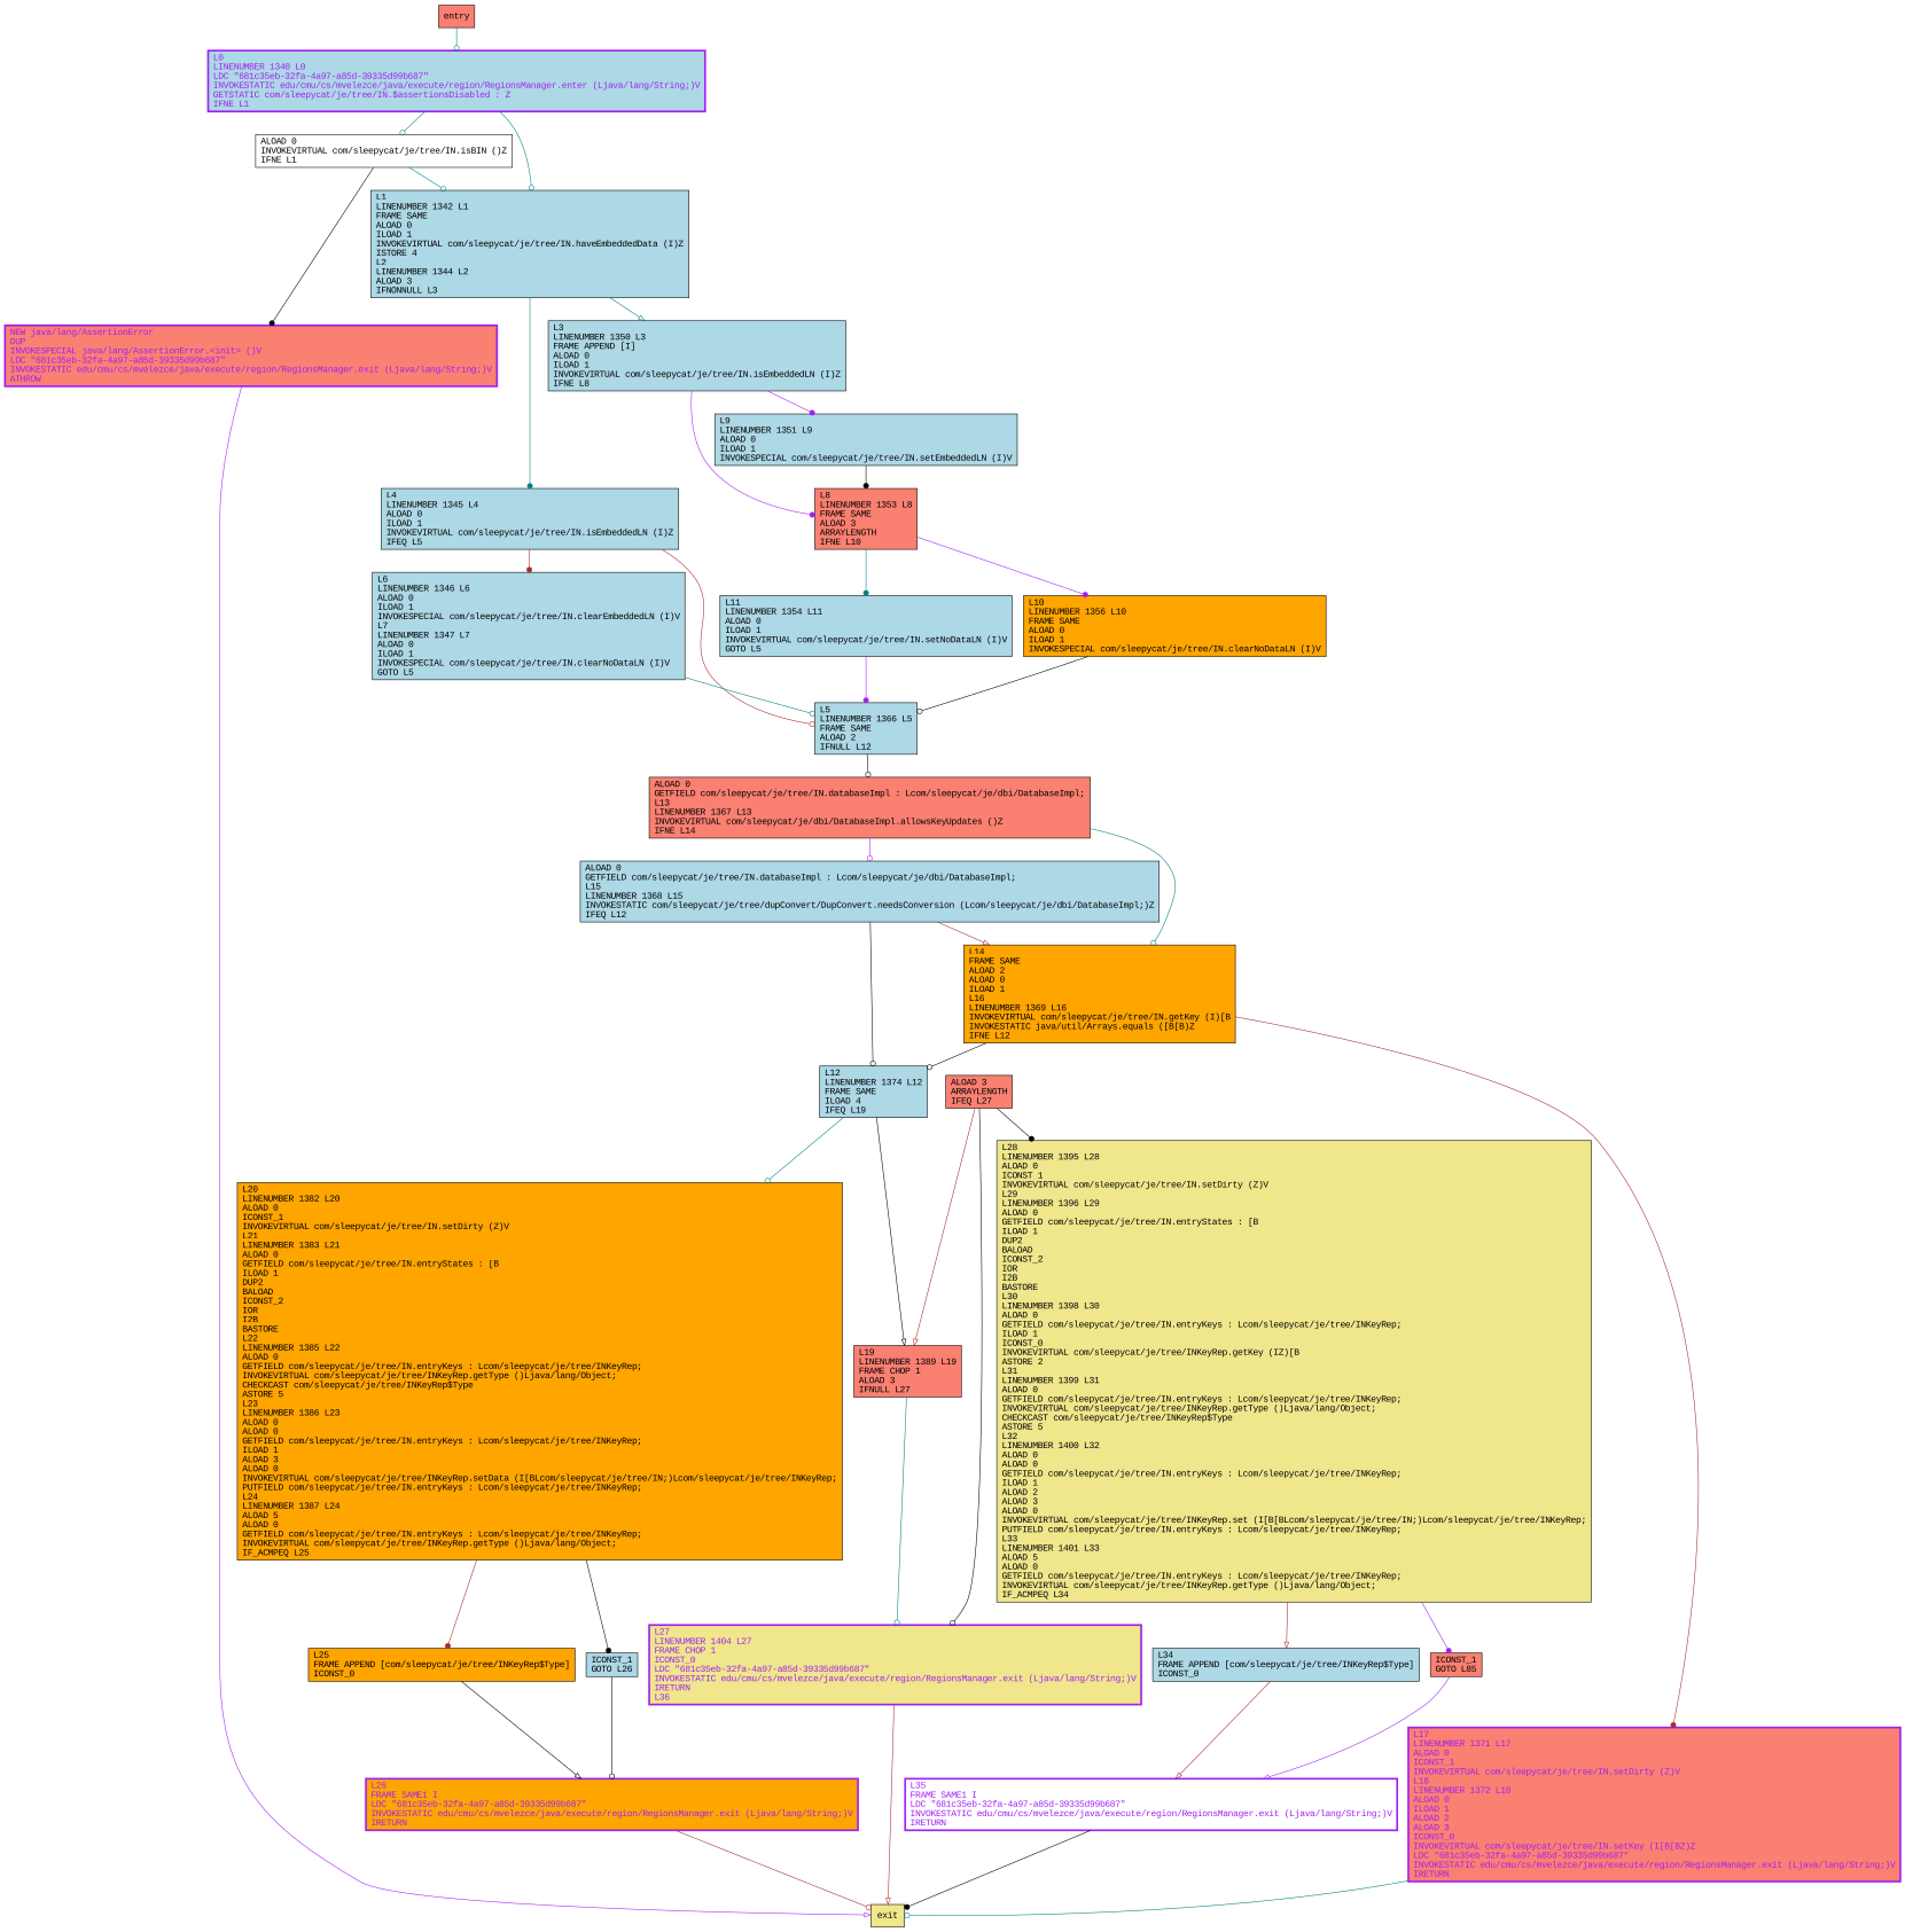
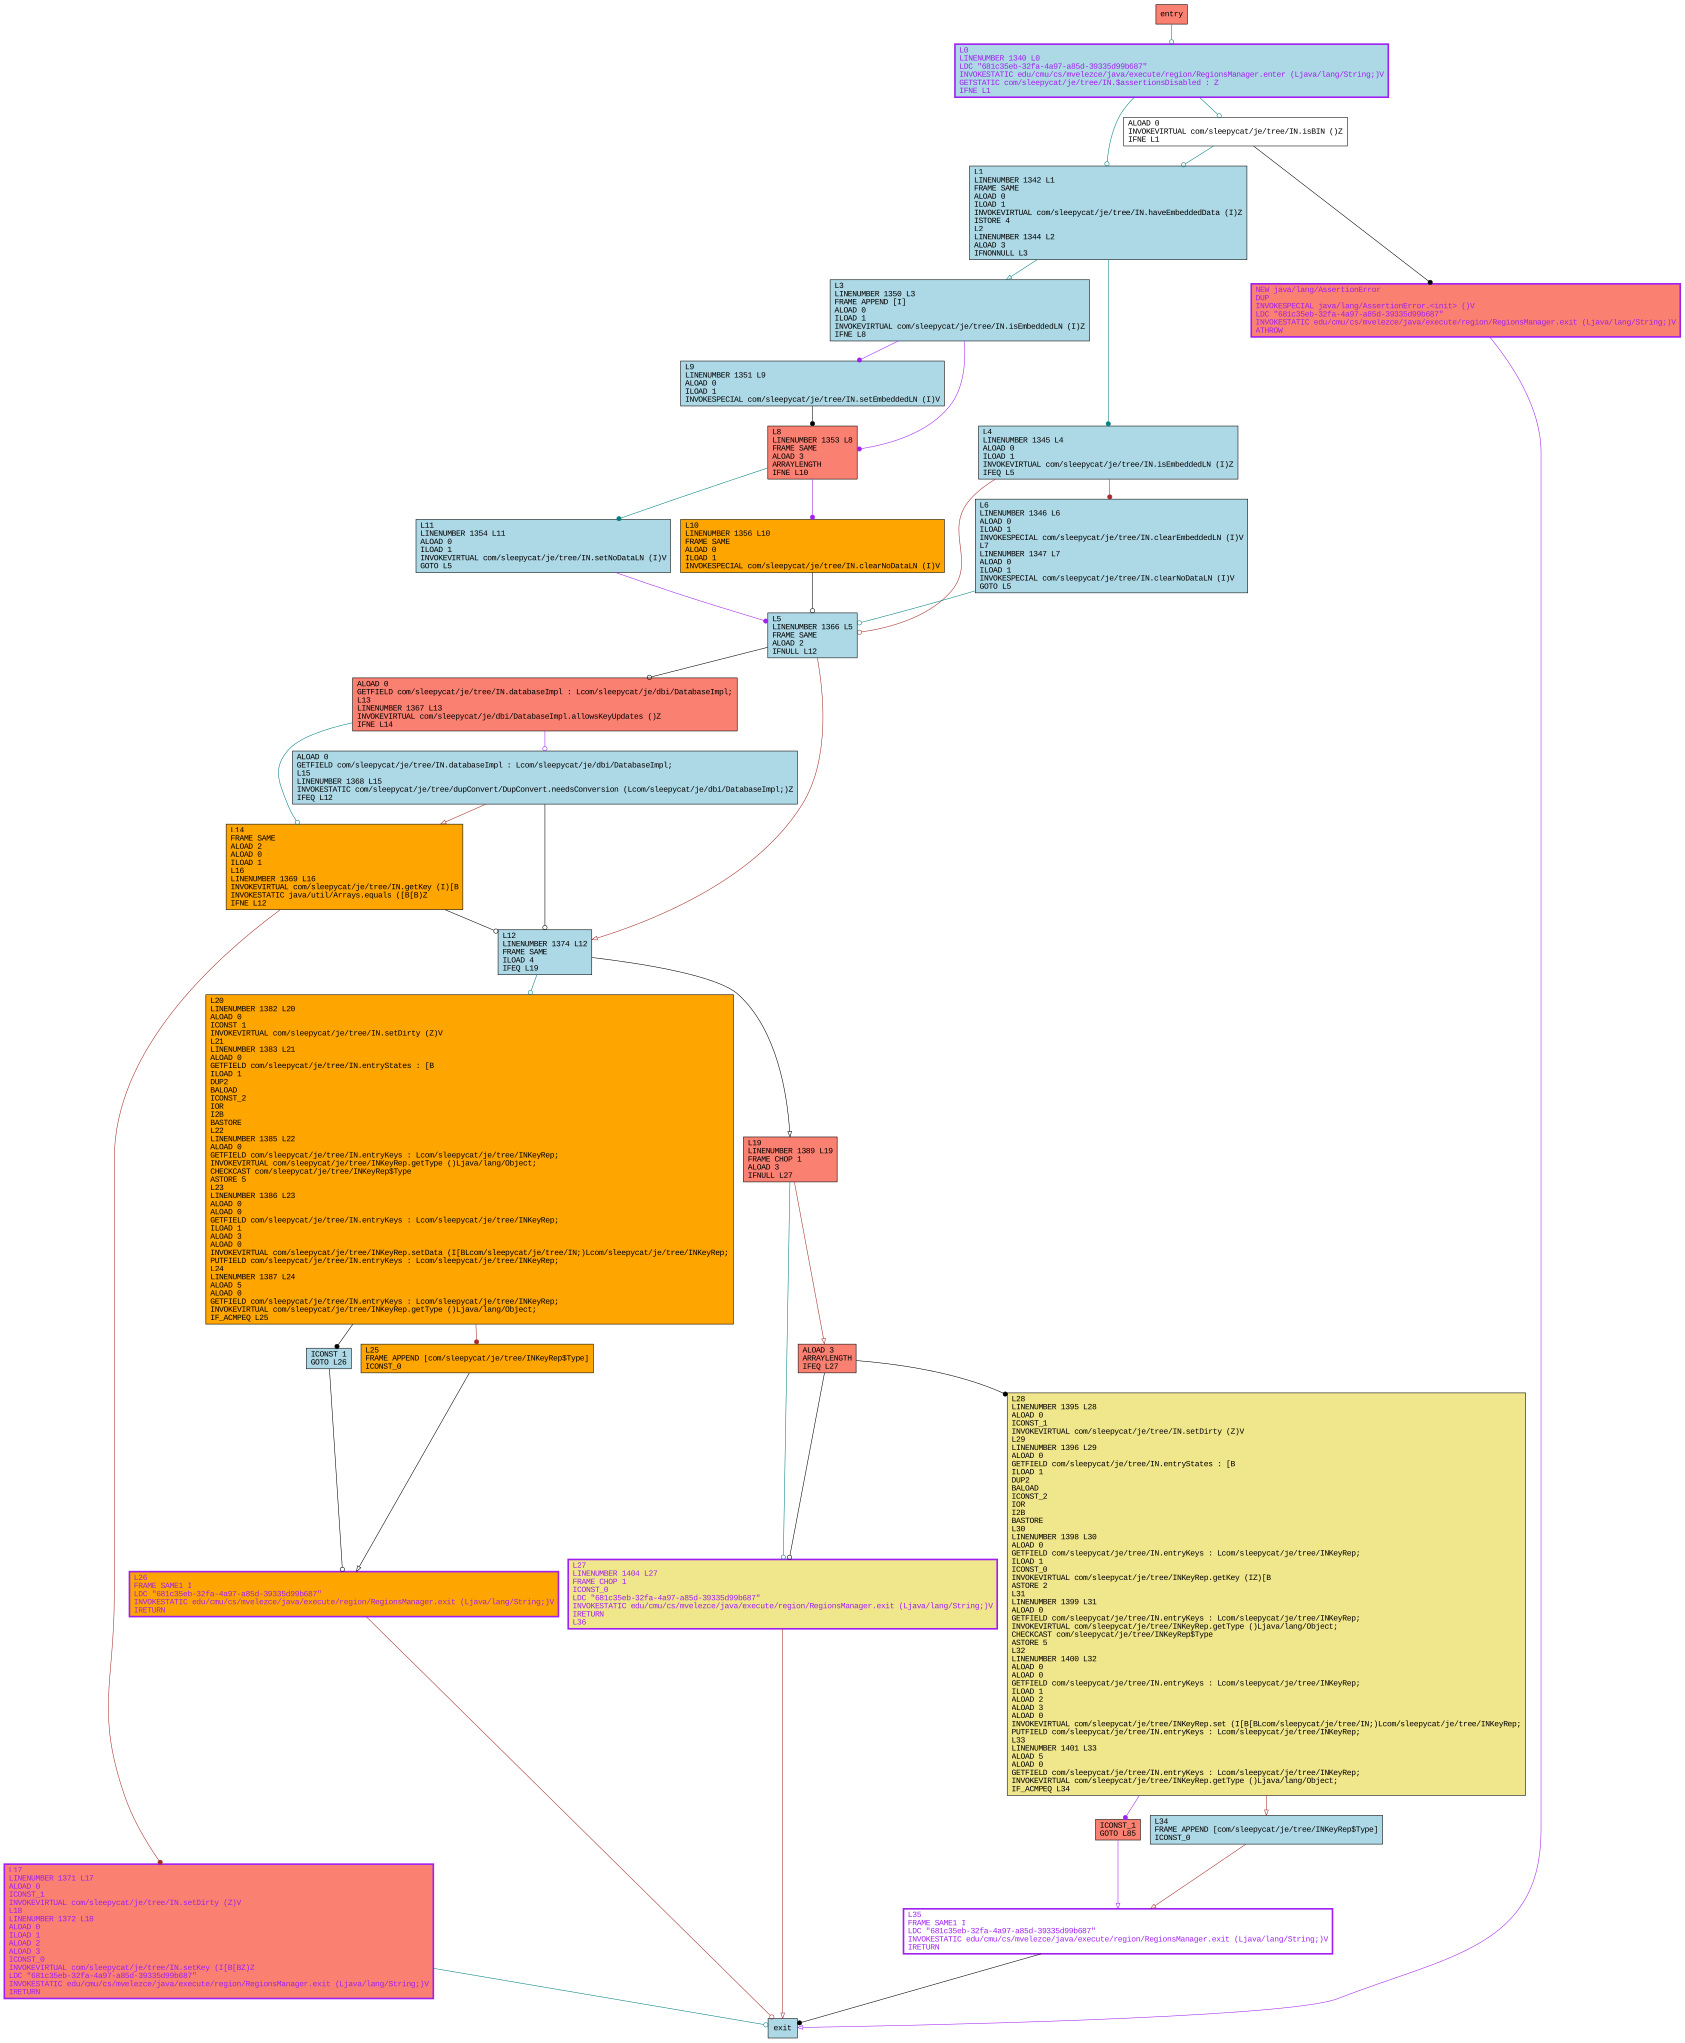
  digraph {
    fontname="Liberation Mono"
    node [fillcolor=lightblue fontname="Liberation Mono" shape=record style=filled]
    edge [arrowhead=odot color=black fontname="Liberation Mono"]
    n1 [fillcolor=salmon label="L8\lLINENUMBER 1353 L8\lFRAME SAME\lALOAD 3\lARRAYLENGTH\lIFNE L10\l"]
    n2 [fillcolor=orange label="L10\lLINENUMBER 1356 L10\lFRAME SAME\lALOAD 0\lILOAD 1\lINVOKESPECIAL com/sleepycat/je/tree/IN.clearNoDataLN (I)V\l"]
    n3 [label="L11\lLINENUMBER 1354 L11\lALOAD 0\lILOAD 1\lINVOKEVIRTUAL com/sleepycat/je/tree/IN.setNoDataLN (I)V\lGOTO L5\l"]
    n4 [label="L5\lLINENUMBER 1366 L5\lFRAME SAME\lALOAD 2\lIFNULL L12\l"]
    n5 [color=purple fontcolor=purple label="L0\lLINENUMBER 1340 L0\lLDC \"681c35eb-32fa-4a97-a85d-39335d99b687\"\lINVOKESTATIC edu/cmu/cs/mvelezce/java/execute/region/RegionsManager.enter (Ljava/lang/String;)V\lGETSTATIC com/sleepycat/je/tree/IN.$assertionsDisabled : Z\lIFNE L1\l" penwidth=3]
    n6 [label="L1\lLINENUMBER 1342 L1\lFRAME SAME\lALOAD 0\lILOAD 1\lINVOKEVIRTUAL com/sleepycat/je/tree/IN.haveEmbeddedData (I)Z\lISTORE 4\lL2\lLINENUMBER 1344 L2\lALOAD 3\lIFNONNULL L3\l"]
    n7 [fillcolor=white label="ALOAD 0\lINVOKEVIRTUAL com/sleepycat/je/tree/IN.isBIN ()Z\lIFNE L1\l"]
    n8 [label="L3\lLINENUMBER 1350 L3\lFRAME APPEND [I]\lALOAD 0\lILOAD 1\lINVOKEVIRTUAL com/sleepycat/je/tree/IN.isEmbeddedLN (I)Z\lIFNE L8\l"]
    n9 [label="L4\lLINENUMBER 1345 L4\lALOAD 0\lILOAD 1\lINVOKEVIRTUAL com/sleepycat/je/tree/IN.isEmbeddedLN (I)Z\lIFEQ L5\l"]
    n10 [color=purple fillcolor=salmon fontcolor=purple label="NEW java/lang/AssertionError\lDUP\lINVOKESPECIAL java/lang/AssertionError.\<init\> ()V\lLDC \"681c35eb-32fa-4a97-a85d-39335d99b687\"\lINVOKESTATIC edu/cmu/cs/mvelezce/java/execute/region/RegionsManager.exit (Ljava/lang/String;)V\lATHROW\l" penwidth=3]
    n11 [label="L12\lLINENUMBER 1374 L12\lFRAME SAME\lILOAD 4\lIFEQ L19\l"]
    n12 [fillcolor=salmon label="ALOAD 0\lGETFIELD com/sleepycat/je/tree/IN.databaseImpl : Lcom/sleepycat/je/dbi/DatabaseImpl;\lL13\lLINENUMBER 1367 L13\lINVOKEVIRTUAL com/sleepycat/je/dbi/DatabaseImpl.allowsKeyUpdates ()Z\lIFNE L14\l"]
    n13 [fillcolor=orange label="L20\lLINENUMBER 1382 L20\lALOAD 0\lICONST_1\lINVOKEVIRTUAL com/sleepycat/je/tree/IN.setDirty (Z)V\lL21\lLINENUMBER 1383 L21\lALOAD 0\lGETFIELD com/sleepycat/je/tree/IN.entryStates : [B\lILOAD 1\lDUP2\lBALOAD\lICONST_2\lIOR\lI2B\lBASTORE\lL22\lLINENUMBER 1385 L22\lALOAD 0\lGETFIELD com/sleepycat/je/tree/IN.entryKeys : Lcom/sleepycat/je/tree/INKeyRep;\lINVOKEVIRTUAL com/sleepycat/je/tree/INKeyRep.getType ()Ljava/lang/Object;\lCHECKCAST com/sleepycat/je/tree/INKeyRep$Type\lASTORE 5\lL23\lLINENUMBER 1386 L23\lALOAD 0\lALOAD 0\lGETFIELD com/sleepycat/je/tree/IN.entryKeys : Lcom/sleepycat/je/tree/INKeyRep;\lILOAD 1\lALOAD 3\lALOAD 0\lINVOKEVIRTUAL com/sleepycat/je/tree/INKeyRep.setData (I[BLcom/sleepycat/je/tree/IN;)Lcom/sleepycat/je/tree/INKeyRep;\lPUTFIELD com/sleepycat/je/tree/IN.entryKeys : Lcom/sleepycat/je/tree/INKeyRep;\lL24\lLINENUMBER 1387 L24\lALOAD 5\lALOAD 0\lGETFIELD com/sleepycat/je/tree/IN.entryKeys : Lcom/sleepycat/je/tree/INKeyRep;\lINVOKEVIRTUAL com/sleepycat/je/tree/INKeyRep.getType ()Ljava/lang/Object;\lIF_ACMPEQ L25\l"]
    n14 [fillcolor=salmon label="L19\lLINENUMBER 1389 L19\lFRAME CHOP 1\lALOAD 3\lIFNULL L27\l"]
    n15 [fillcolor=orange label="L14\lFRAME SAME\lALOAD 2\lALOAD 0\lILOAD 1\lL16\lLINENUMBER 1369 L16\lINVOKEVIRTUAL com/sleepycat/je/tree/IN.getKey (I)[B\lINVOKESTATIC java/util/Arrays.equals ([B[B)Z\lIFNE L12\l"]
    n16 [label="ALOAD 0\lGETFIELD com/sleepycat/je/tree/IN.databaseImpl : Lcom/sleepycat/je/dbi/DatabaseImpl;\lL15\lLINENUMBER 1368 L15\lINVOKESTATIC com/sleepycat/je/tree/dupConvert/DupConvert.needsConversion (Lcom/sleepycat/je/dbi/DatabaseImpl;)Z\lIFEQ L12\l"]
    n17 [label="ICONST_1\lGOTO L26\l"]
    n18 [color=purple fillcolor=orange fontcolor=purple label="L26\lFRAME SAME1 I\lLDC \"681c35eb-32fa-4a97-a85d-39335d99b687\"\lINVOKESTATIC edu/cmu/cs/mvelezce/java/execute/region/RegionsManager.exit (Ljava/lang/String;)V\lIRETURN\l" penwidth=3]
-   exit [fillcolor=khaki]
+   exit
    n20 [fillcolor=salmon label="ICONST_1\lGOTO L85\l"]
    n21 [color=purple fillcolor=white fontcolor=purple label="L35\lFRAME SAME1 I\lLDC \"681c35eb-32fa-4a97-a85d-39335d99b687\"\lINVOKESTATIC edu/cmu/cs/mvelezce/java/execute/region/RegionsManager.exit (Ljava/lang/String;)V\lIRETURN\l" penwidth=3]
    n22 [fillcolor=orange label="L25\lFRAME APPEND [com/sleepycat/je/tree/INKeyRep$Type]\lICONST_0\l"]
    n23 [fillcolor=salmon label="ALOAD 3\lARRAYLENGTH\lIFEQ L27\l"]
    n24 [color=purple fillcolor=khaki fontcolor=purple label="L27\lLINENUMBER 1404 L27\lFRAME CHOP 1\lICONST_0\lLDC \"681c35eb-32fa-4a97-a85d-39335d99b687\"\lINVOKESTATIC edu/cmu/cs/mvelezce/java/execute/region/RegionsManager.exit (Ljava/lang/String;)V\lIRETURN\lL36\l" penwidth=3]
    n25 [label="L9\lLINENUMBER 1351 L9\lALOAD 0\lILOAD 1\lINVOKESPECIAL com/sleepycat/je/tree/IN.setEmbeddedLN (I)V\l"]
    n26 [label="L6\lLINENUMBER 1346 L6\lALOAD 0\lILOAD 1\lINVOKESPECIAL com/sleepycat/je/tree/IN.clearEmbeddedLN (I)V\lL7\lLINENUMBER 1347 L7\lALOAD 0\lILOAD 1\lINVOKESPECIAL com/sleepycat/je/tree/IN.clearNoDataLN (I)V\lGOTO L5\l"]
    n27 [fillcolor=khaki label="L28\lLINENUMBER 1395 L28\lALOAD 0\lICONST_1\lINVOKEVIRTUAL com/sleepycat/je/tree/IN.setDirty (Z)V\lL29\lLINENUMBER 1396 L29\lALOAD 0\lGETFIELD com/sleepycat/je/tree/IN.entryStates : [B\lILOAD 1\lDUP2\lBALOAD\lICONST_2\lIOR\lI2B\lBASTORE\lL30\lLINENUMBER 1398 L30\lALOAD 0\lGETFIELD com/sleepycat/je/tree/IN.entryKeys : Lcom/sleepycat/je/tree/INKeyRep;\lILOAD 1\lICONST_0\lINVOKEVIRTUAL com/sleepycat/je/tree/INKeyRep.getKey (IZ)[B\lASTORE 2\lL31\lLINENUMBER 1399 L31\lALOAD 0\lGETFIELD com/sleepycat/je/tree/IN.entryKeys : Lcom/sleepycat/je/tree/INKeyRep;\lINVOKEVIRTUAL com/sleepycat/je/tree/INKeyRep.getType ()Ljava/lang/Object;\lCHECKCAST com/sleepycat/je/tree/INKeyRep$Type\lASTORE 5\lL32\lLINENUMBER 1400 L32\lALOAD 0\lALOAD 0\lGETFIELD com/sleepycat/je/tree/IN.entryKeys : Lcom/sleepycat/je/tree/INKeyRep;\lILOAD 1\lALOAD 2\lALOAD 3\lALOAD 0\lINVOKEVIRTUAL com/sleepycat/je/tree/INKeyRep.set (I[B[BLcom/sleepycat/je/tree/IN;)Lcom/sleepycat/je/tree/INKeyRep;\lPUTFIELD com/sleepycat/je/tree/IN.entryKeys : Lcom/sleepycat/je/tree/INKeyRep;\lL33\lLINENUMBER 1401 L33\lALOAD 5\lALOAD 0\lGETFIELD com/sleepycat/je/tree/IN.entryKeys : Lcom/sleepycat/je/tree/INKeyRep;\lINVOKEVIRTUAL com/sleepycat/je/tree/INKeyRep.getType ()Ljava/lang/Object;\lIF_ACMPEQ L34\l"]
    n28 [label="L34\lFRAME APPEND [com/sleepycat/je/tree/INKeyRep$Type]\lICONST_0\l"]
    n29 [color=purple fillcolor=salmon fontcolor=purple label="L17\lLINENUMBER 1371 L17\lALOAD 0\lICONST_1\lINVOKEVIRTUAL com/sleepycat/je/tree/IN.setDirty (Z)V\lL18\lLINENUMBER 1372 L18\lALOAD 0\lILOAD 1\lALOAD 2\lALOAD 3\lICONST_0\lINVOKEVIRTUAL com/sleepycat/je/tree/IN.setKey (I[B[BZ)Z\lLDC \"681c35eb-32fa-4a97-a85d-39335d99b687\"\lINVOKESTATIC edu/cmu/cs/mvelezce/java/execute/region/RegionsManager.exit (Ljava/lang/String;)V\lIRETURN\l" penwidth=3]
    entry [fillcolor=salmon]
    n1 -> n2 [arrowhead=dot color=purple]
    n1 -> n3 [arrowhead=dot color=teal]
    n2 -> n4
    n3 -> n4 [arrowhead=dot color=purple]
+   n4 -> n11 [arrowhead=onormal color=brown]
    n4 -> n12
    n5 -> n6 [color=teal]
    n5 -> n7 [color=teal]
    n6 -> n8 [arrowhead=onormal color=teal]
    n6 -> n9 [arrowhead=dot color=teal]
    n7 -> n6 [color=teal]
    n7 -> n10 [arrowhead=dot]
    n8 -> n1 [arrowhead=dot color=purple]
    n8 -> n25 [arrowhead=dot color=purple]
    n9 -> n4 [color=brown]
    n9 -> n26 [arrowhead=dot color=brown]
    n10 -> exit [arrowhead=onormal color=purple]
    n11 -> n13 [color=teal]
    n11 -> n14 [arrowhead=onormal]
    n12 -> n15 [color=teal]
    n12 -> n16 [color=purple]
    n13 -> n17 [arrowhead=dot]
    n13 -> n22 [arrowhead=dot color=brown]
-   n23 -> n14 [arrowhead=onormal color=brown]
+   n14 -> n23 [arrowhead=onormal color=brown]
    n14 -> n24 [color=teal]
    n15 -> n11
    n15 -> n29 [arrowhead=dot color=brown]
    n16 -> n11
    n16 -> n15 [arrowhead=onormal color=brown]
    n17 -> n18
    n18 -> exit [color=brown]
    n20 -> n21 [arrowhead=onormal color=purple]
    n21 -> exit [arrowhead=dot]
    n22 -> n18 [arrowhead=onormal]
    n23 -> n24
    n23 -> n27 [arrowhead=dot]
    n24 -> exit [arrowhead=onormal color=brown]
    n25 -> n1 [arrowhead=dot]
    n26 -> n4 [color=teal]
    n27 -> n20 [arrowhead=dot color=purple]
    n27 -> n28 [arrowhead=onormal color=brown]
    n28 -> n21 [arrowhead=onormal color=brown]
    n29 -> exit [color=teal]
    entry -> n5 [color=teal]
  }
